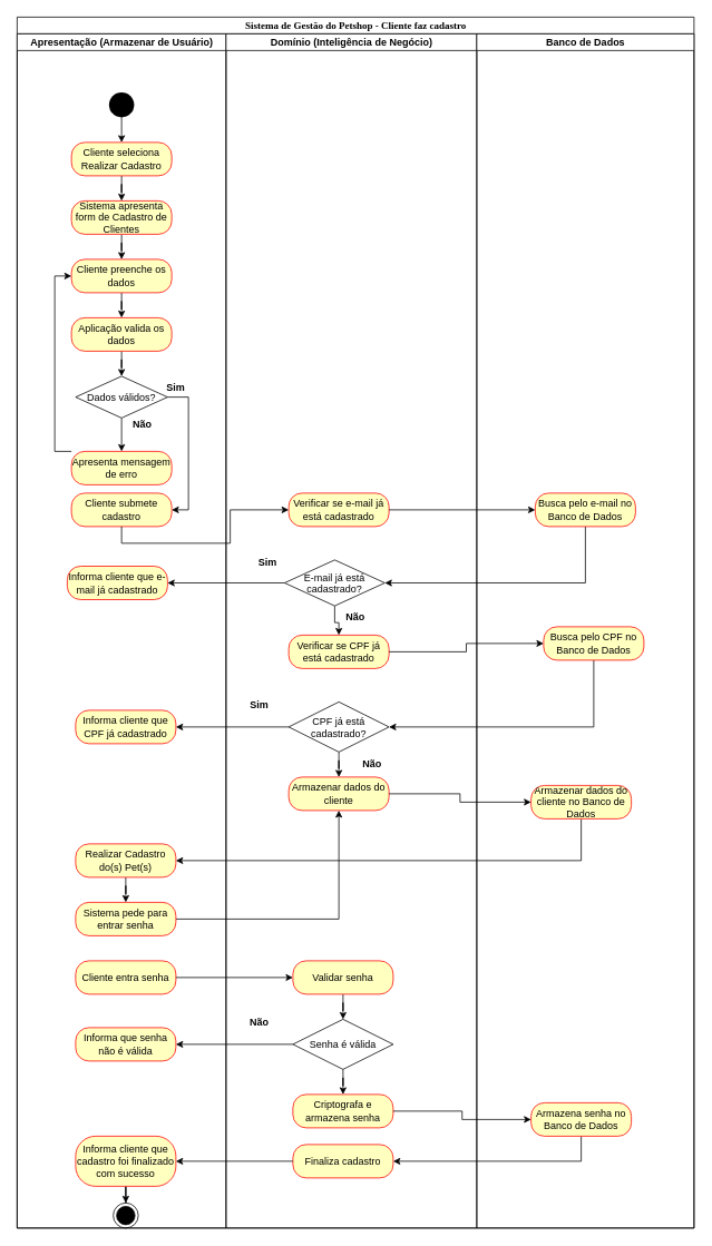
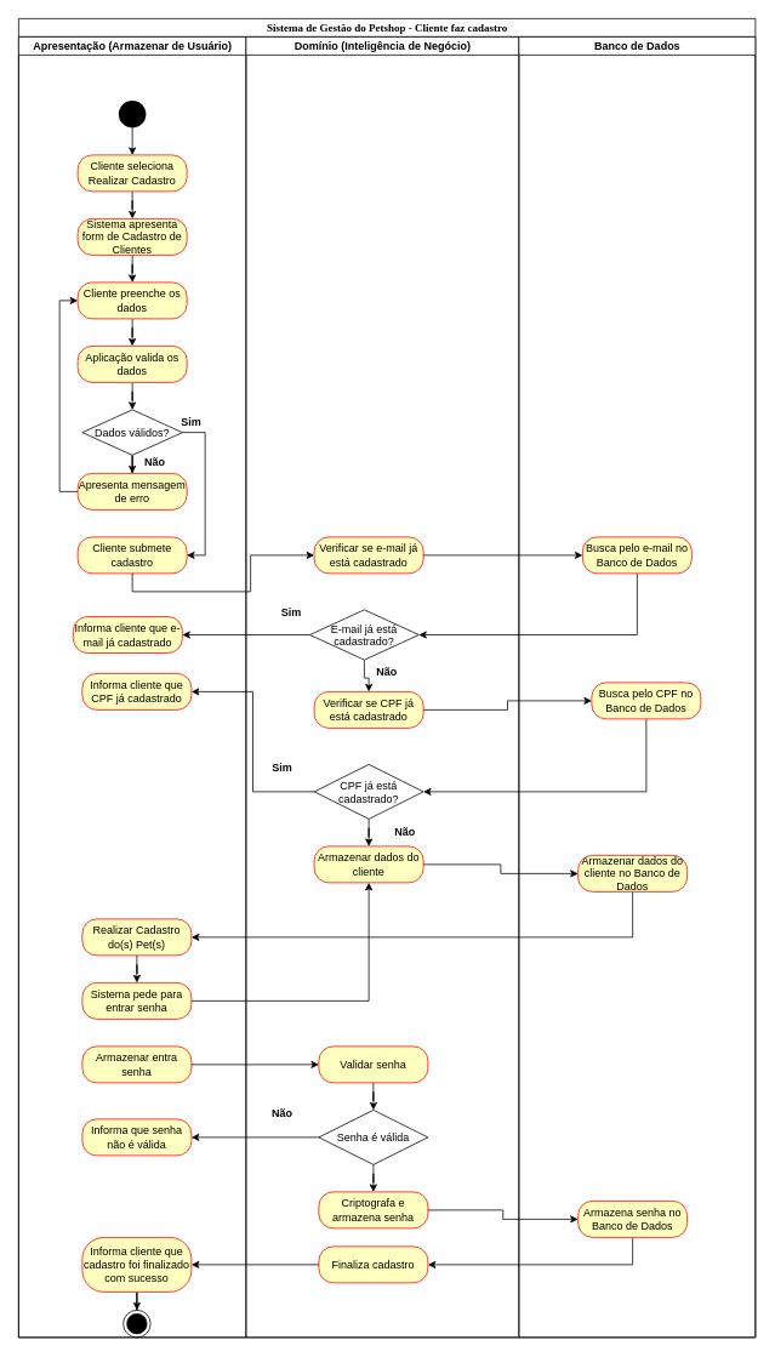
  <mxCell id="0" />
  <mxCell id="1" parent="0" />
  <mxCell id="2" value="Sistema de Gestão do Petshop - Cliente faz cadastro" style="swimlane;html=1;childLayout=stackLayout;startSize=20;rounded=0;shadow=0;comic=0;labelBackgroundColor=none;strokeWidth=1;fontFamily=Verdana;fontSize=12;align=center;" vertex="1" parent="1"><mxGeometry x="20" y="20" width="810" height="1450" as="geometry" /></mxCell>
  <mxCell id="3" value="Apresentação (Armazenar de Usuário)" style="swimlane;html=1;startSize=20;" vertex="1" parent="2"><mxGeometry y="20" width="250" height="1430" as="geometry" /></mxCell>
  <mxCell id="4" style="edgeStyle=orthogonalEdgeStyle;rounded=0;orthogonalLoop=1;jettySize=auto;html=1;" edge="1" parent="3" source="5"><mxGeometry relative="1" as="geometry"><mxPoint x="125" y="130" as="targetPoint" /></mxGeometry></mxCell>
  <mxCell id="5" value="" style="ellipse;fillColor=#000000;strokeColor=none;" vertex="1" parent="3"><mxGeometry x="110" y="70" width="30" height="30" as="geometry" /></mxCell>
  <mxCell id="6" style="edgeStyle=orthogonalEdgeStyle;rounded=0;orthogonalLoop=1;jettySize=auto;html=1;entryX=0.5;entryY=0;entryDx=0;entryDy=0;" edge="1" parent="3" source="7" target="9"><mxGeometry relative="1" as="geometry" /></mxCell>
  <mxCell id="7" value="Cliente seleciona Realizar Cadastro" style="rounded=1;whiteSpace=wrap;html=1;arcSize=40;fontColor=#000000;fillColor=#ffffc0;strokeColor=#ff0000;" vertex="1" parent="3"><mxGeometry x="65" y="130" width="120" height="40" as="geometry" /></mxCell>
  <mxCell id="8" style="edgeStyle=orthogonalEdgeStyle;rounded=0;orthogonalLoop=1;jettySize=auto;html=1;" edge="1" parent="3" source="9" target="11"><mxGeometry relative="1" as="geometry" /></mxCell>
  <mxCell id="9" value="Sistema apresenta form de Cadastro de Clientes" style="rounded=1;whiteSpace=wrap;html=1;arcSize=40;fontColor=#000000;fillColor=#ffffc0;strokeColor=#ff0000;" vertex="1" parent="3"><mxGeometry x="65" y="200" width="120" height="40" as="geometry" /></mxCell>
  <mxCell id="10" style="edgeStyle=orthogonalEdgeStyle;rounded=0;orthogonalLoop=1;jettySize=auto;html=1;entryX=0.5;entryY=0;entryDx=0;entryDy=0;" edge="1" parent="3" source="11" target="13"><mxGeometry relative="1" as="geometry" /></mxCell>
  <mxCell id="11" value="Cliente preenche os dados" style="rounded=1;whiteSpace=wrap;html=1;arcSize=40;fontColor=#000000;fillColor=#ffffc0;strokeColor=#ff0000;" vertex="1" parent="3"><mxGeometry x="65" y="270" width="120" height="40" as="geometry" /></mxCell>
  <mxCell id="12" style="edgeStyle=orthogonalEdgeStyle;rounded=0;orthogonalLoop=1;jettySize=auto;html=1;" edge="1" parent="3" source="13" target="15"><mxGeometry relative="1" as="geometry" /></mxCell>
  <mxCell id="13" value="Aplicação valida os dados " style="rounded=1;whiteSpace=wrap;html=1;arcSize=40;fontColor=#000000;fillColor=#ffffc0;strokeColor=#ff0000;" vertex="1" parent="3"><mxGeometry x="65" y="340" width="120" height="40" as="geometry" /></mxCell>
  <mxCell id="14" style="edgeStyle=orthogonalEdgeStyle;rounded=0;orthogonalLoop=1;jettySize=auto;html=1;" edge="1" parent="3" source="15" target="17"><mxGeometry relative="1" as="geometry" /></mxCell>
  <mxCell id="15" value="Dados válidos?" style="rhombus;" vertex="1" parent="3"><mxGeometry x="70" y="410" width="110" height="50" as="geometry" /></mxCell>
  <mxCell id="16" style="edgeStyle=orthogonalEdgeStyle;rounded=0;orthogonalLoop=1;jettySize=auto;html=1;entryX=0;entryY=0.5;entryDx=0;entryDy=0;" edge="1" parent="3" source="17" target="11"><mxGeometry relative="1" as="geometry"><Array as="points"><mxPoint x="45" y="500" /><mxPoint x="45" y="290" /></Array></mxGeometry></mxCell>
- <mxCell id="17" value="Apresenta mensagem de erro" style="rounded=1;whiteSpace=wrap;html=1;arcSize=40;fontColor=#000000;fillColor=#ffffc0;strokeColor=#ff0000;" vertex="1" parent="3"><mxGeometry x="65" y="500" width="120" height="40" as="geometry" /></mxCell>
+ <mxCell id="17" value="Apresenta mensagem de erro" style="rounded=1;whiteSpace=wrap;html=1;arcSize=40;fontColor=#000000;fillColor=#ffffc0;strokeColor=#ff0000;" vertex="1" parent="3"><mxGeometry x="65" y="480" width="120" height="40" as="geometry" /></mxCell>
  <mxCell id="18" value="Não" style="text;align=center;fontStyle=1;verticalAlign=middle;spacingLeft=3;spacingRight=3;strokeColor=none;rotatable=0;points=[[0,0.5],[1,0.5]];portConstraint=eastwest;" vertex="1" parent="3"><mxGeometry x="110" y="454" width="80" height="26" as="geometry" /></mxCell>
  <mxCell id="19" value="Informa cliente que e-mail já cadastrado" style="rounded=1;whiteSpace=wrap;html=1;arcSize=40;fontColor=#000000;fillColor=#ffffc0;strokeColor=#ff0000;" vertex="1" parent="3"><mxGeometry x="60" y="637.5" width="120" height="40" as="geometry" /></mxCell>
  <mxCell id="20" value="Sim" style="text;align=center;fontStyle=1;verticalAlign=middle;spacingLeft=3;spacingRight=3;strokeColor=none;rotatable=0;points=[[0,0.5],[1,0.5]];portConstraint=eastwest;" vertex="1" parent="3"><mxGeometry x="150" y="410" width="80" height="26" as="geometry" /></mxCell>
  <mxCell id="21" value="Cliente submete cadastro" style="rounded=1;whiteSpace=wrap;html=1;arcSize=40;fontColor=#000000;fillColor=#ffffc0;strokeColor=#ff0000;" vertex="1" parent="3"><mxGeometry x="65" y="550" width="120" height="40" as="geometry" /></mxCell>
  <mxCell id="22" style="edgeStyle=orthogonalEdgeStyle;rounded=0;orthogonalLoop=1;jettySize=auto;html=1;entryX=1;entryY=0.5;entryDx=0;entryDy=0;exitX=1;exitY=0.5;exitDx=0;exitDy=0;" edge="1" parent="3" source="15" target="21"><mxGeometry relative="1" as="geometry" /></mxCell>
- <mxCell id="23" value="Informa cliente que CPF já cadastrado" style="rounded=1;whiteSpace=wrap;html=1;arcSize=40;fontColor=#000000;fillColor=#ffffc0;strokeColor=#ff0000;" vertex="1" parent="3"><mxGeometry x="70" y="810" width="120" height="40" as="geometry" /></mxCell>
+ <mxCell id="23" value="Informa cliente que CPF já cadastrado" style="rounded=1;whiteSpace=wrap;html=1;arcSize=40;fontColor=#000000;fillColor=#ffffc0;strokeColor=#ff0000;" vertex="1" parent="3"><mxGeometry x="70" y="700" width="120" height="40" as="geometry" /></mxCell>
  <mxCell id="24" style="edgeStyle=orthogonalEdgeStyle;rounded=0;orthogonalLoop=1;jettySize=auto;html=1;entryX=0.5;entryY=0;entryDx=0;entryDy=0;" edge="1" parent="3" source="25" target="27"><mxGeometry relative="1" as="geometry" /></mxCell>
  <mxCell id="25" value="Realizar Cadastro do(s) Pet(s) " style="rounded=1;whiteSpace=wrap;html=1;arcSize=40;fontColor=#000000;fillColor=#ffffc0;strokeColor=#ff0000;" vertex="1" parent="3"><mxGeometry x="70" y="970" width="120" height="40" as="geometry" /></mxCell>
  <mxCell id="26" style="edgeStyle=orthogonalEdgeStyle;rounded=0;orthogonalLoop=1;jettySize=auto;html=1;" edge="1" parent="3" source="27" target="44"><mxGeometry relative="1" as="geometry" /></mxCell>
  <mxCell id="27" value="Sistema pede para entrar senha" style="rounded=1;whiteSpace=wrap;html=1;arcSize=40;fontColor=#000000;fillColor=#ffffc0;strokeColor=#ff0000;" vertex="1" parent="3"><mxGeometry x="70" y="1040" width="120" height="40" as="geometry" /></mxCell>
- <mxCell id="28" value="Cliente entra senha" style="rounded=1;whiteSpace=wrap;html=1;arcSize=40;fontColor=#000000;fillColor=#ffffc0;strokeColor=#ff0000;" vertex="1" parent="3"><mxGeometry x="70" y="1110" width="120" height="40" as="geometry" /></mxCell>
+ <mxCell id="28" value="Armazenar entra senha" style="rounded=1;whiteSpace=wrap;html=1;arcSize=40;fontColor=#000000;fillColor=#ffffc0;strokeColor=#ff0000;" vertex="1" parent="3"><mxGeometry x="70" y="1110" width="120" height="40" as="geometry" /></mxCell>
  <mxCell id="29" value="Informa que senha não é válida" style="rounded=1;whiteSpace=wrap;html=1;arcSize=40;fontColor=#000000;fillColor=#ffffc0;strokeColor=#ff0000;" vertex="1" parent="3"><mxGeometry x="70" y="1190" width="120" height="40" as="geometry" /></mxCell>
  <mxCell id="30" style="edgeStyle=orthogonalEdgeStyle;rounded=0;orthogonalLoop=1;jettySize=auto;html=1;" edge="1" parent="3" source="31" target="32"><mxGeometry relative="1" as="geometry" /></mxCell>
  <mxCell id="31" value="Informa cliente que cadastro foi finalizado com sucesso" style="rounded=1;whiteSpace=wrap;html=1;arcSize=40;fontColor=#000000;fillColor=#ffffc0;strokeColor=#ff0000;" vertex="1" parent="3"><mxGeometry x="70" y="1320" width="120" height="60" as="geometry" /></mxCell>
  <mxCell id="32" value="" style="ellipse;html=1;shape=endState;fillColor=strokeColor;" vertex="1" parent="3"><mxGeometry x="115" y="1400" width="30" height="30" as="geometry" /></mxCell>
  <mxCell id="33" value="Domínio (Inteligência de Negócio)" style="swimlane;html=1;startSize=20;" vertex="1" parent="2"><mxGeometry x="250" y="20" width="300" height="1430" as="geometry" /></mxCell>
  <mxCell id="34" value="Verificar se e-mail já está cadastrado" style="rounded=1;whiteSpace=wrap;html=1;arcSize=40;fontColor=#000000;fillColor=#ffffc0;strokeColor=#ff0000;" vertex="1" parent="33"><mxGeometry x="75" y="550" width="120" height="40" as="geometry" /></mxCell>
  <mxCell id="35" style="edgeStyle=orthogonalEdgeStyle;rounded=0;orthogonalLoop=1;jettySize=auto;html=1;entryX=0.5;entryY=0;entryDx=0;entryDy=0;" edge="1" parent="33" source="36" target="38"><mxGeometry relative="1" as="geometry" /></mxCell>
  <mxCell id="36" value="E-mail já está &#10;cadastrado?" style="rhombus;" vertex="1" parent="33"><mxGeometry x="70" y="630" width="120" height="55" as="geometry" /></mxCell>
  <mxCell id="37" value="Sim" style="text;align=center;fontStyle=1;verticalAlign=middle;spacingLeft=3;spacingRight=3;strokeColor=none;rotatable=0;points=[[0,0.5],[1,0.5]];portConstraint=eastwest;" vertex="1" parent="33"><mxGeometry x="10" y="619" width="80" height="26" as="geometry" /></mxCell>
  <mxCell id="38" value="Verificar se CPF já está cadastrado" style="rounded=1;whiteSpace=wrap;html=1;arcSize=40;fontColor=#000000;fillColor=#ffffc0;strokeColor=#ff0000;" vertex="1" parent="33"><mxGeometry x="75" y="720" width="120" height="40" as="geometry" /></mxCell>
  <mxCell id="39" style="edgeStyle=orthogonalEdgeStyle;rounded=0;orthogonalLoop=1;jettySize=auto;html=1;entryX=0.5;entryY=0;entryDx=0;entryDy=0;" edge="1" parent="33" source="40" target="44"><mxGeometry relative="1" as="geometry" /></mxCell>
  <mxCell id="40" value="CPF já está &#10;cadastrado?" style="rhombus;" vertex="1" parent="33"><mxGeometry x="75" y="800" width="120" height="60" as="geometry" /></mxCell>
  <mxCell id="41" value="Sim" style="text;align=center;fontStyle=1;verticalAlign=middle;spacingLeft=3;spacingRight=3;strokeColor=none;rotatable=0;points=[[0,0.5],[1,0.5]];portConstraint=eastwest;" vertex="1" parent="33"><mxGeometry y="790" width="80" height="26" as="geometry" /></mxCell>
  <mxCell id="42" value="Não" style="text;align=center;fontStyle=1;verticalAlign=middle;spacingLeft=3;spacingRight=3;strokeColor=none;rotatable=0;points=[[0,0.5],[1,0.5]];portConstraint=eastwest;" vertex="1" parent="33"><mxGeometry x="115" y="685" width="80" height="26" as="geometry" /></mxCell>
  <mxCell id="43" value="Não" style="text;align=center;fontStyle=1;verticalAlign=middle;spacingLeft=3;spacingRight=3;strokeColor=none;rotatable=0;points=[[0,0.5],[1,0.5]];portConstraint=eastwest;" vertex="1" parent="33"><mxGeometry x="135" y="860" width="80" height="26" as="geometry" /></mxCell>
  <mxCell id="44" value="Armazenar dados do cliente" style="rounded=1;whiteSpace=wrap;html=1;arcSize=40;fontColor=#000000;fillColor=#ffffc0;strokeColor=#ff0000;" vertex="1" parent="33"><mxGeometry x="75" y="890" width="120" height="40" as="geometry" /></mxCell>
  <mxCell id="45" style="edgeStyle=orthogonalEdgeStyle;rounded=0;orthogonalLoop=1;jettySize=auto;html=1;entryX=0.5;entryY=0;entryDx=0;entryDy=0;" edge="1" parent="33" source="46" target="48"><mxGeometry relative="1" as="geometry" /></mxCell>
  <mxCell id="46" value="Validar senha" style="rounded=1;whiteSpace=wrap;html=1;arcSize=40;fontColor=#000000;fillColor=#ffffc0;strokeColor=#ff0000;" vertex="1" parent="33"><mxGeometry x="80" y="1110" width="120" height="40" as="geometry" /></mxCell>
  <mxCell id="47" style="edgeStyle=orthogonalEdgeStyle;rounded=0;orthogonalLoop=1;jettySize=auto;html=1;" edge="1" parent="33" source="48" target="50"><mxGeometry relative="1" as="geometry" /></mxCell>
  <mxCell id="48" value="Senha é válida" style="rhombus;" vertex="1" parent="33"><mxGeometry x="80" y="1180" width="120" height="60" as="geometry" /></mxCell>
  <mxCell id="49" value="Não" style="text;align=center;fontStyle=1;verticalAlign=middle;spacingLeft=3;spacingRight=3;strokeColor=none;rotatable=0;points=[[0,0.5],[1,0.5]];portConstraint=eastwest;" vertex="1" parent="33"><mxGeometry y="1170" width="80" height="26" as="geometry" /></mxCell>
  <mxCell id="50" value="Criptografa e armazena senha" style="rounded=1;whiteSpace=wrap;html=1;arcSize=40;fontColor=#000000;fillColor=#ffffc0;strokeColor=#ff0000;" vertex="1" parent="33"><mxGeometry x="80" y="1270" width="120" height="40" as="geometry" /></mxCell>
  <mxCell id="51" value="Finaliza cadastro" style="rounded=1;whiteSpace=wrap;html=1;arcSize=40;fontColor=#000000;fillColor=#ffffc0;strokeColor=#ff0000;" vertex="1" parent="33"><mxGeometry x="80" y="1330" width="120" height="40" as="geometry" /></mxCell>
  <mxCell id="52" style="edgeStyle=orthogonalEdgeStyle;rounded=0;orthogonalLoop=1;jettySize=auto;html=1;" edge="1" parent="2" source="36" target="19"><mxGeometry relative="1" as="geometry" /></mxCell>
  <mxCell id="53" style="edgeStyle=orthogonalEdgeStyle;rounded=0;orthogonalLoop=1;jettySize=auto;html=1;entryX=0;entryY=0.5;entryDx=0;entryDy=0;exitX=0.5;exitY=1;exitDx=0;exitDy=0;" edge="1" parent="2" source="21" target="34"><mxGeometry relative="1" as="geometry" /></mxCell>
  <mxCell id="54" style="edgeStyle=orthogonalEdgeStyle;rounded=0;orthogonalLoop=1;jettySize=auto;html=1;entryX=1;entryY=0.5;entryDx=0;entryDy=0;" edge="1" parent="2" source="40" target="23"><mxGeometry relative="1" as="geometry" /></mxCell>
  <mxCell id="55" style="edgeStyle=orthogonalEdgeStyle;rounded=0;orthogonalLoop=1;jettySize=auto;html=1;entryX=0;entryY=0.5;entryDx=0;entryDy=0;" edge="1" parent="2" source="28" target="46"><mxGeometry relative="1" as="geometry" /></mxCell>
  <mxCell id="56" style="edgeStyle=orthogonalEdgeStyle;rounded=0;orthogonalLoop=1;jettySize=auto;html=1;entryX=1;entryY=0.5;entryDx=0;entryDy=0;" edge="1" parent="2" source="48" target="29"><mxGeometry relative="1" as="geometry" /></mxCell>
  <mxCell id="57" style="edgeStyle=orthogonalEdgeStyle;rounded=0;orthogonalLoop=1;jettySize=auto;html=1;entryX=1;entryY=0.5;entryDx=0;entryDy=0;" edge="1" parent="2" source="51" target="31"><mxGeometry relative="1" as="geometry" /></mxCell>
  <mxCell id="58" style="edgeStyle=orthogonalEdgeStyle;rounded=0;orthogonalLoop=1;jettySize=auto;html=1;entryX=0;entryY=0.5;entryDx=0;entryDy=0;" edge="1" parent="2" source="34" target="67"><mxGeometry relative="1" as="geometry" /></mxCell>
  <mxCell id="59" style="edgeStyle=orthogonalEdgeStyle;rounded=0;orthogonalLoop=1;jettySize=auto;html=1;entryX=1;entryY=0.5;entryDx=0;entryDy=0;exitX=0.5;exitY=1;exitDx=0;exitDy=0;" edge="1" parent="2" source="67" target="36"><mxGeometry relative="1" as="geometry" /></mxCell>
  <mxCell id="60" style="edgeStyle=orthogonalEdgeStyle;rounded=0;orthogonalLoop=1;jettySize=auto;html=1;entryX=0;entryY=0.5;entryDx=0;entryDy=0;" edge="1" parent="2" source="38" target="68"><mxGeometry relative="1" as="geometry" /></mxCell>
  <mxCell id="61" style="edgeStyle=orthogonalEdgeStyle;rounded=0;orthogonalLoop=1;jettySize=auto;html=1;entryX=1;entryY=0.5;entryDx=0;entryDy=0;exitX=0.5;exitY=1;exitDx=0;exitDy=0;" edge="1" parent="2" source="68" target="40"><mxGeometry relative="1" as="geometry" /></mxCell>
  <mxCell id="62" style="edgeStyle=orthogonalEdgeStyle;rounded=0;orthogonalLoop=1;jettySize=auto;html=1;entryX=0;entryY=0.5;entryDx=0;entryDy=0;" edge="1" parent="2" source="44" target="69"><mxGeometry relative="1" as="geometry" /></mxCell>
  <mxCell id="63" style="edgeStyle=orthogonalEdgeStyle;rounded=0;orthogonalLoop=1;jettySize=auto;html=1;entryX=1;entryY=0.5;entryDx=0;entryDy=0;exitX=0.5;exitY=1;exitDx=0;exitDy=0;" edge="1" parent="2" source="69" target="25"><mxGeometry relative="1" as="geometry" /></mxCell>
  <mxCell id="64" style="edgeStyle=orthogonalEdgeStyle;rounded=0;orthogonalLoop=1;jettySize=auto;html=1;entryX=0;entryY=0.5;entryDx=0;entryDy=0;" edge="1" parent="2" source="50" target="70"><mxGeometry relative="1" as="geometry" /></mxCell>
  <mxCell id="65" style="edgeStyle=orthogonalEdgeStyle;rounded=0;orthogonalLoop=1;jettySize=auto;html=1;entryX=1;entryY=0.5;entryDx=0;entryDy=0;exitX=0.5;exitY=1;exitDx=0;exitDy=0;" edge="1" parent="2" source="70" target="51"><mxGeometry relative="1" as="geometry" /></mxCell>
  <mxCell id="66" value="Banco de Dados" style="swimlane;html=1;startSize=20;" vertex="1" parent="2"><mxGeometry x="550" y="20" width="260" height="1430" as="geometry" /></mxCell>
  <mxCell id="67" value="Busca pelo e-mail no Banco de Dados" style="rounded=1;whiteSpace=wrap;html=1;arcSize=40;fontColor=#000000;fillColor=#ffffc0;strokeColor=#ff0000;" vertex="1" parent="66"><mxGeometry x="70" y="550" width="120" height="40" as="geometry" /></mxCell>
  <mxCell id="68" value="Busca pelo CPF no Banco de Dados" style="rounded=1;whiteSpace=wrap;html=1;arcSize=40;fontColor=#000000;fillColor=#ffffc0;strokeColor=#ff0000;" vertex="1" parent="66"><mxGeometry x="80" y="710" width="120" height="40" as="geometry" /></mxCell>
  <mxCell id="69" value="Armazenar dados do cliente no Banco de Dados" style="rounded=1;whiteSpace=wrap;html=1;arcSize=40;fontColor=#000000;fillColor=#ffffc0;strokeColor=#ff0000;" vertex="1" parent="66"><mxGeometry x="65" y="900" width="120" height="40" as="geometry" /></mxCell>
  <mxCell id="70" value="Armazena senha no Banco de Dados" style="rounded=1;whiteSpace=wrap;html=1;arcSize=40;fontColor=#000000;fillColor=#ffffc0;strokeColor=#ff0000;" vertex="1" parent="66"><mxGeometry x="65" y="1280" width="120" height="40" as="geometry" /></mxCell>
